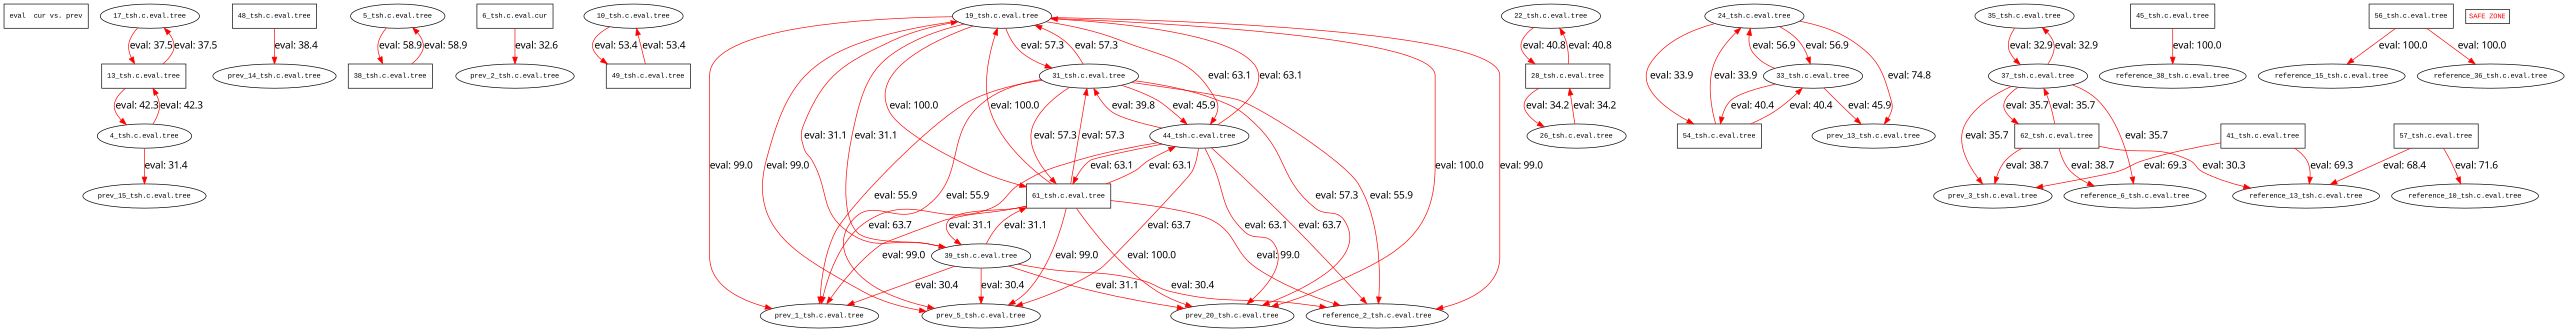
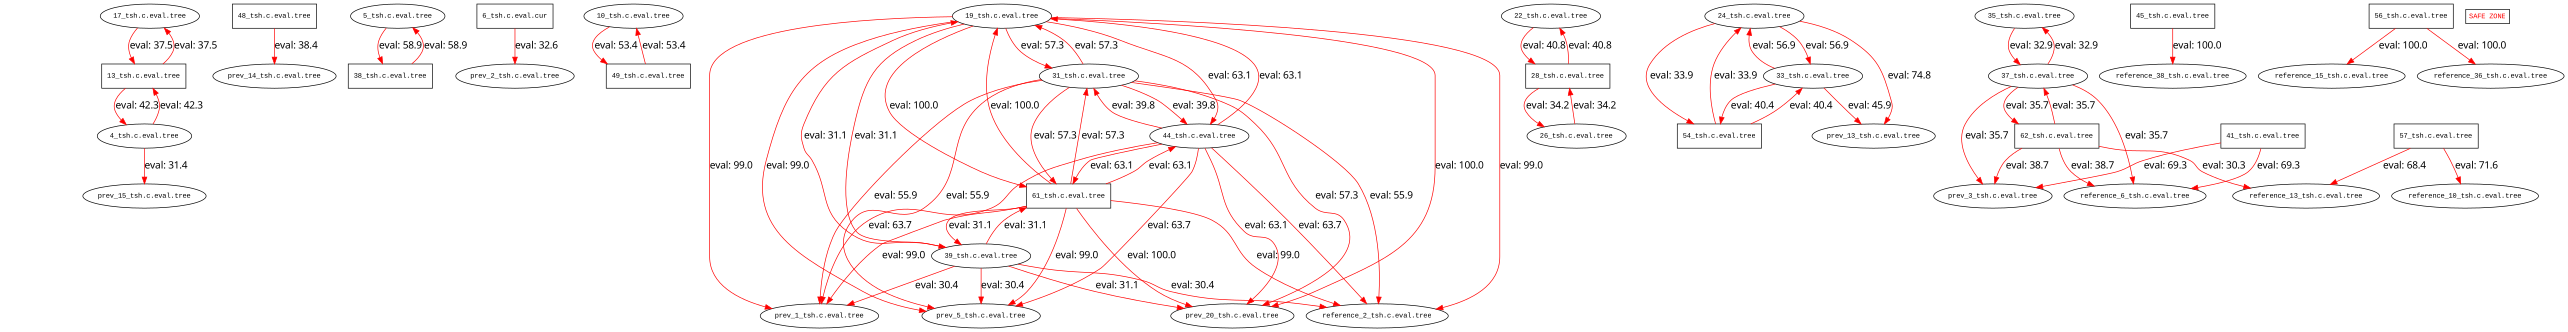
  digraph {
    fontname="Times New Roman"
    fontsize=10
    node [fontname="Courier New" fontsize=10 shape=ellipse]
    edge [color=red fontname="Times New Roman" fontsize=15]
-   n1 [label="eval  cur vs. prev" shape=box]
    n2 [label="17_tsh.c.eval.tree"]
    n3 [label="13_tsh.c.eval.tree" shape=box]
    n4 [label="4_tsh.c.eval.tree"]
    n5 [label="prev_15_tsh.c.eval.tree"]
    n6 [label="48_tsh.c.eval.tree" shape=box]
    n7 [label="prev_14_tsh.c.eval.tree"]
    n8 [label="5_tsh.c.eval.tree"]
    n9 [label="38_tsh.c.eval.tree" shape=box]
    n10 [label="6_tsh.c.eval.cur" shape=box]
    n11 [label="prev_2_tsh.c.eval.tree"]
    n12 [label="10_tsh.c.eval.tree"]
    n13 [label="49_tsh.c.eval.tree" shape=box]
    n14 [label="19_tsh.c.eval.tree"]
    n15 [label="31_tsh.c.eval.tree"]
    n16 [label="39_tsh.c.eval.tree"]
    n17 [label="44_tsh.c.eval.tree"]
    n18 [label="61_tsh.c.eval.tree" shape=box]
    n19 [label="prev_1_tsh.c.eval.tree"]
    n20 [label="prev_5_tsh.c.eval.tree"]
    n21 [label="prev_20_tsh.c.eval.tree"]
    n22 [label="reference_2_tsh.c.eval.tree"]
    n23 [label="22_tsh.c.eval.tree"]
    n24 [label="28_tsh.c.eval.tree" shape=box]
    n25 [label="26_tsh.c.eval.tree"]
    n26 [label="24_tsh.c.eval.tree"]
    n27 [label="33_tsh.c.eval.tree"]
    n28 [label="54_tsh.c.eval.tree" shape=box]
    n29 [label="prev_13_tsh.c.eval.tree"]
    n30 [label="35_tsh.c.eval.tree"]
    n31 [label="37_tsh.c.eval.tree"]
    n32 [label="62_tsh.c.eval.tree" shape=box]
    n33 [label="prev_3_tsh.c.eval.tree"]
    n34 [label="reference_6_tsh.c.eval.tree"]
    n35 [label="reference_13_tsh.c.eval.tree"]
    n36 [label="41_tsh.c.eval.tree" shape=box]
    n37 [label="45_tsh.c.eval.tree" shape=box]
    n38 [label="reference_38_tsh.c.eval.tree"]
    n39 [label="56_tsh.c.eval.tree" shape=box]
    n40 [label="reference_15_tsh.c.eval.tree"]
    n41 [label="reference_36_tsh.c.eval.tree"]
    n42 [label="57_tsh.c.eval.tree" shape=box]
    n43 [label="reference_10_tsh.c.eval.tree"]
    n44 [label=<   			<TABLE BORDER="0" CELLBORDER="1" CELLSPACING="0" CELLPADDING="4">  			<TR> <TD COLSPAN="5"><FONT COLOR="red">SAFE ZONE</FONT></TD>  			</TR> </TABLE>> margin=0 shape=none]
    n2 -> n3 [label="eval: 37.5"]
    n3 -> n2 [label="eval: 37.5"]
    n3 -> n4 [label="eval: 42.3"]
    n4 -> n3 [label="eval: 42.3"]
    n4 -> n5 [label="eval: 31.4"]
    n6 -> n7 [label="eval: 38.4"]
    n8 -> n9 [label="eval: 58.9"]
    n9 -> n8 [label="eval: 58.9"]
    n10 -> n11 [label="eval: 32.6"]
    n12 -> n13 [label="eval: 53.4"]
    n13 -> n12 [label="eval: 53.4"]
    n14 -> n15 [label="eval: 57.3"]
    n14 -> n16 [label="eval: 31.1"]
    n14 -> n17 [label="eval: 63.1"]
    n14 -> n18 [label="eval: 100.0"]
    n14 -> n19 [label="eval: 99.0"]
    n14 -> n20 [label="eval: 99.0"]
    n14 -> n21 [label="eval: 100.0"]
    n14 -> n22 [label="eval: 99.0"]
    n15 -> n14 [label="eval: 57.3"]
-   n15 -> n17 [label="eval: 45.9"]
+   n15 -> n17 [label="eval: 39.8"]
    n15 -> n18 [label="eval: 57.3"]
    n15 -> n19 [label="eval: 55.9"]
    n15 -> n20 [label="eval: 55.9"]
    n15 -> n21 [label="eval: 57.3"]
    n15 -> n22 [label="eval: 55.9"]
    n16 -> n14 [label="eval: 31.1"]
    n16 -> n18 [label="eval: 31.1"]
    n16 -> n19 [label="eval: 30.4"]
    n16 -> n20 [label="eval: 30.4"]
    n16 -> n21 [label="eval: 31.1"]
    n16 -> n22 [label="eval: 30.4"]
    n17 -> n14 [label="eval: 63.1"]
    n17 -> n15 [label="eval: 39.8"]
    n17 -> n18 [label="eval: 63.1"]
    n17 -> n19 [label="eval: 63.7"]
    n17 -> n20 [label="eval: 63.7"]
    n17 -> n21 [label="eval: 63.1"]
    n17 -> n22 [label="eval: 63.7"]
    n18 -> n14 [label="eval: 100.0"]
    n18 -> n15 [label="eval: 57.3"]
    n18 -> n16 [label="eval: 31.1"]
    n18 -> n17 [label="eval: 63.1"]
    n18 -> n19 [label="eval: 99.0"]
    n18 -> n20 [label="eval: 99.0"]
    n18 -> n21 [label="eval: 100.0"]
    n18 -> n22 [label="eval: 99.0"]
    n23 -> n24 [label="eval: 40.8"]
    n24 -> n23 [label="eval: 40.8"]
    n24 -> n25 [label="eval: 34.2"]
    n25 -> n24 [label="eval: 34.2"]
    n26 -> n27 [label="eval: 56.9"]
    n26 -> n28 [label="eval: 33.9"]
    n26 -> n29 [label="eval: 74.8"]
    n27 -> n26 [label="eval: 56.9"]
    n27 -> n28 [label="eval: 40.4"]
    n27 -> n29 [label="eval: 45.9"]
    n28 -> n26 [label="eval: 33.9"]
    n28 -> n27 [label="eval: 40.4"]
    n30 -> n31 [label="eval: 32.9"]
    n31 -> n30 [label="eval: 32.9"]
    n31 -> n32 [label="eval: 35.7"]
    n31 -> n33 [label="eval: 35.7"]
    n31 -> n34 [label="eval: 35.7"]
    n32 -> n31 [label="eval: 35.7"]
    n32 -> n33 [label="eval: 38.7"]
    n32 -> n34 [label="eval: 38.7"]
    n32 -> n35 [label="eval: 30.3"]
    n36 -> n33 [label="eval: 69.3"]
-   n36 -> n35 [label="eval: 69.3"]
+   n36 -> n34 [label="eval: 69.3"]
    n37 -> n38 [label="eval: 100.0"]
    n39 -> n40 [label="eval: 100.0"]
    n39 -> n41 [label="eval: 100.0"]
    n42 -> n35 [label="eval: 68.4"]
    n42 -> n43 [label="eval: 71.6"]
  }
